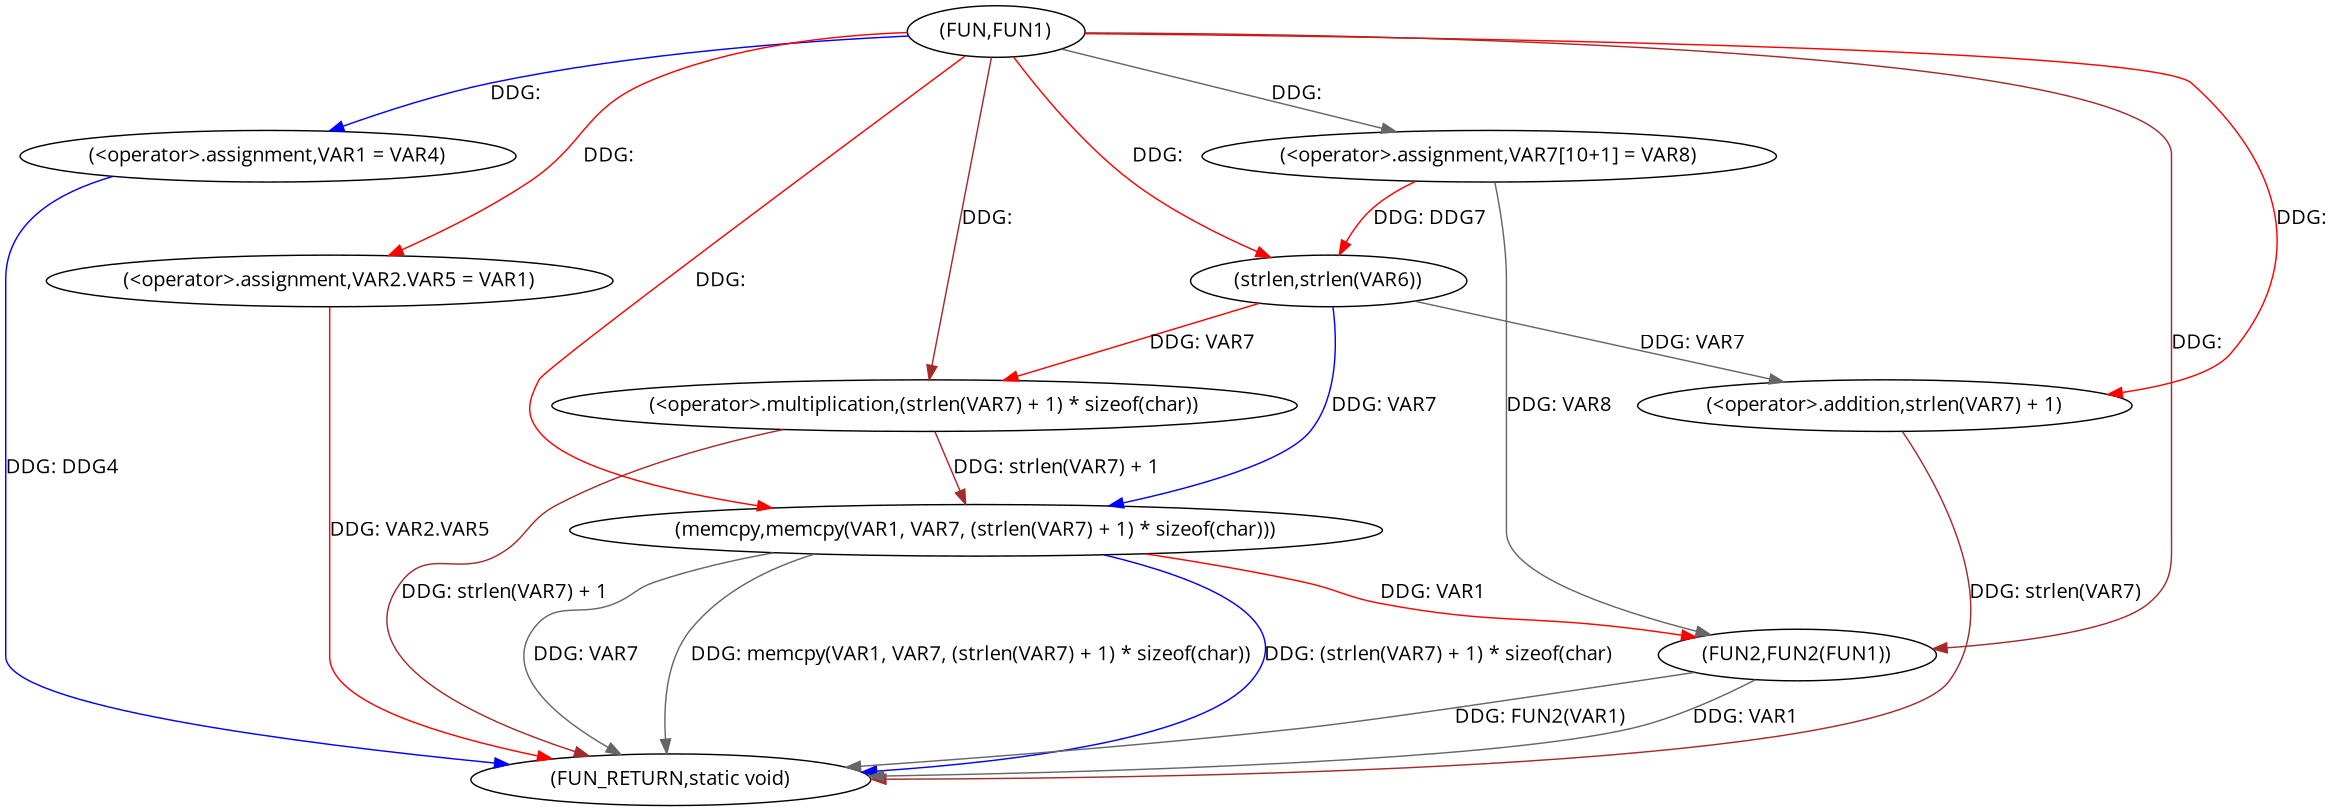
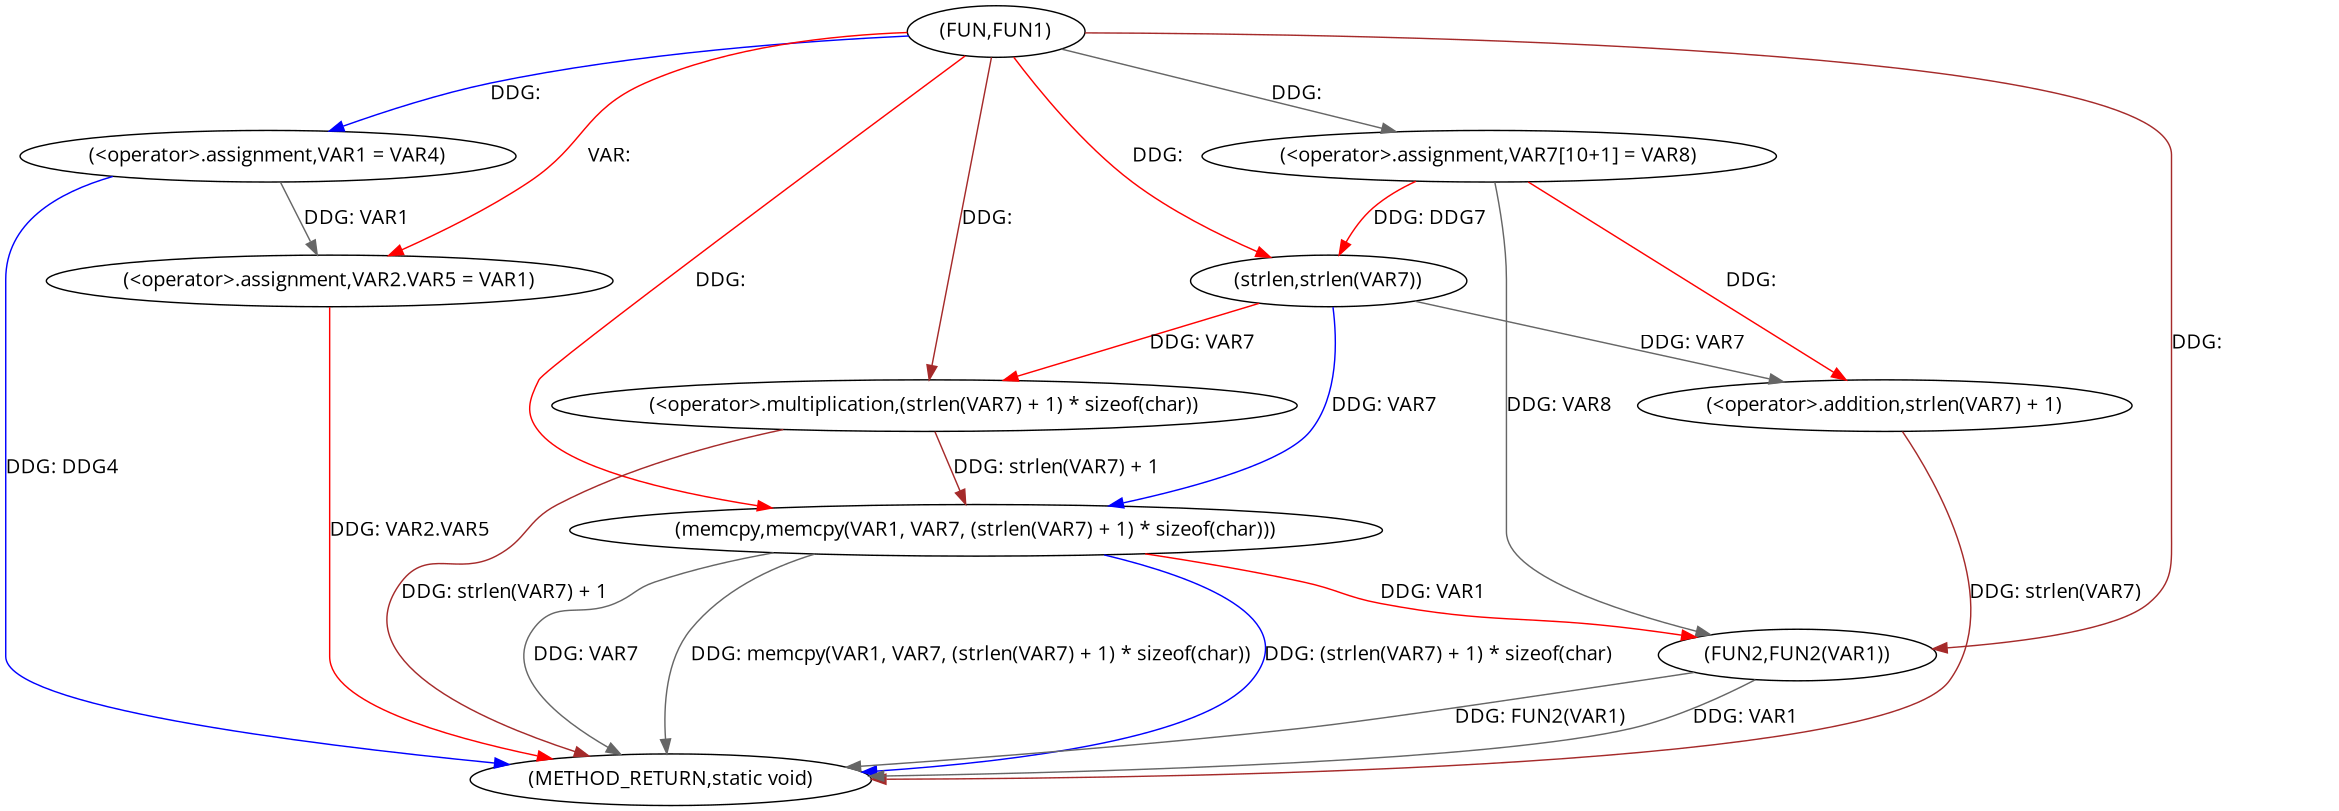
  digraph {
    fontname="Open Sans"
    node [fontname="Open Sans"]
    edge [color=red fontname="Open Sans"]
    n1 [label="(FUN,FUN1)"]
    n2 [label="(<operator>.assignment,VAR1 = VAR4)"]
    n3 [label="(<operator>.assignment,VAR2.VAR5 = VAR1)"]
    n4 [label="(<operator>.assignment,VAR7[10+1] = VAR8)"]
    n5 [label="(memcpy,memcpy(VAR1, VAR7, (strlen(VAR7) + 1) * sizeof(char)))"]
    n6 [label="(<operator>.multiplication,(strlen(VAR7) + 1) * sizeof(char))"]
    n7 [label="(<operator>.addition,strlen(VAR7) + 1)"]
-   n8 [label="(strlen,strlen(VAR6))"]
-   n9 [label="(FUN2,FUN2(FUN1))"]
-   n10 [label="(FUN_RETURN,static void)"]
+   n8 [label="(strlen,strlen(VAR7))"]
+   n9 [label="(FUN2,FUN2(VAR1))"]
+   n10 [label="(METHOD_RETURN,static void)"]
    n1 -> n2 [color=blue label="DDG: "]
-   n1 -> n3 [label="DDG: "]
+   n1 -> n3 [label="VAR: "]
    n1 -> n4 [color=gray40 label="DDG: "]
    n1 -> n5 [label="DDG: "]
    n1 -> n6 [color=brown label="DDG: "]
-   n1 -> n7 [label="DDG: "]
+   n4 -> n7 [label="DDG: "]
    n1 -> n8 [label="DDG: "]
    n1 -> n9 [color=brown label="DDG: "]
+   n2 -> n3 [color=gray40 label="DDG: VAR1"]
    n2 -> n10 [color=blue label="DDG: DDG4"]
    n3 -> n10 [label="DDG: VAR2.VAR5"]
    n4 -> n8 [label="DDG: DDG7"]
    n4 -> n9 [color=gray40 label="DDG: VAR8"]
    n5 -> n9 [label="DDG: VAR1"]
    n5 -> n10 [color=gray40 label="DDG: VAR7"]
    n5 -> n10 [color=gray40 label="DDG: memcpy(VAR1, VAR7, (strlen(VAR7) + 1) * sizeof(char))"]
    n5 -> n10 [color=blue label="DDG: (strlen(VAR7) + 1) * sizeof(char)"]
    n6 -> n5 [color=brown label="DDG: strlen(VAR7) + 1"]
    n6 -> n10 [color=brown label="DDG: strlen(VAR7) + 1"]
    n7 -> n10 [color=brown label="DDG: strlen(VAR7)"]
    n8 -> n5 [color=blue label="DDG: VAR7"]
    n8 -> n6 [label="DDG: VAR7"]
    n8 -> n7 [color=gray40 label="DDG: VAR7"]
    n9 -> n10 [color=gray40 label="DDG: FUN2(VAR1)"]
    n9 -> n10 [color=gray40 label="DDG: VAR1"]
  }
